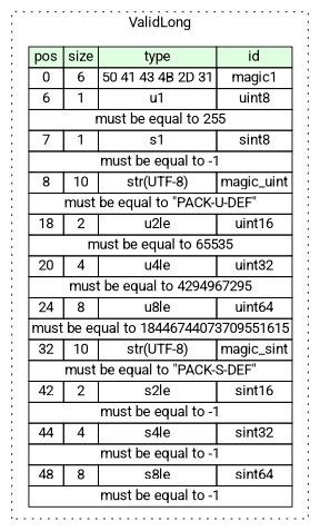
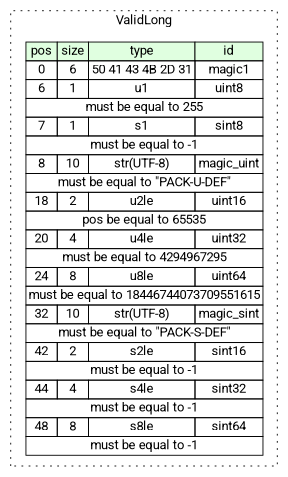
  digraph {
    rankdir=TB
    fontname=Roboto
-   n1 [label=<<TABLE BORDER="0" CELLBORDER="1" CELLSPACING="0"> 			<TR><TD BGCOLOR="#E0FFE0">pos</TD><TD BGCOLOR="#E0FFE0">size</TD><TD BGCOLOR="#E0FFE0">type</TD><TD BGCOLOR="#E0FFE0">id</TD></TR> 			<TR><TD PORT="magic1_pos">0</TD><TD PORT="magic1_size">6</TD><TD>50 41 43 4B 2D 31</TD><TD PORT="magic1_type">magic1</TD></TR> 			<TR><TD PORT="uint8_pos">6</TD><TD PORT="uint8_size">1</TD><TD>u1</TD><TD PORT="uint8_type">uint8</TD></TR> 			<TR><TD COLSPAN="4" PORT="uint8__valid">must be equal to 255</TD></TR> 			<TR><TD PORT="sint8_pos">7</TD><TD PORT="sint8_size">1</TD><TD>s1</TD><TD PORT="sint8_type">sint8</TD></TR> 			<TR><TD COLSPAN="4" PORT="sint8__valid">must be equal to -1</TD></TR> 			<TR><TD PORT="magic_uint_pos">8</TD><TD PORT="magic_uint_size">10</TD><TD>str(UTF-8)</TD><TD PORT="magic_uint_type">magic_uint</TD></TR> 			<TR><TD COLSPAN="4" PORT="magic_uint__valid">must be equal to &quot;PACK-U-DEF&quot;</TD></TR> 			<TR><TD PORT="uint16_pos">18</TD><TD PORT="uint16_size">2</TD><TD>u2le</TD><TD PORT="uint16_type">uint16</TD></TR> 			<TR><TD COLSPAN="4" PORT="uint16__valid">must be equal to 65535</TD></TR> 			<TR><TD PORT="uint32_pos">20</TD><TD PORT="uint32_size">4</TD><TD>u4le</TD><TD PORT="uint32_type">uint32</TD></TR> 			<TR><TD COLSPAN="4" PORT="uint32__valid">must be equal to 4294967295</TD></TR> 			<TR><TD PORT="uint64_pos">24</TD><TD PORT="uint64_size">8</TD><TD>u8le</TD><TD PORT="uint64_type">uint64</TD></TR> 			<TR><TD COLSPAN="4" PORT="uint64__valid">must be equal to 18446744073709551615</TD></TR> 			<TR><TD PORT="magic_sint_pos">32</TD><TD PORT="magic_sint_size">10</TD><TD>str(UTF-8)</TD><TD PORT="magic_sint_type">magic_sint</TD></TR> 			<TR><TD COLSPAN="4" PORT="magic_sint__valid">must be equal to &quot;PACK-S-DEF&quot;</TD></TR> 			<TR><TD PORT="sint16_pos">42</TD><TD PORT="sint16_size">2</TD><TD>s2le</TD><TD PORT="sint16_type">sint16</TD></TR> 			<TR><TD COLSPAN="4" PORT="sint16__valid">must be equal to -1</TD></TR> 			<TR><TD PORT="sint32_pos">44</TD><TD PORT="sint32_size">4</TD><TD>s4le</TD><TD PORT="sint32_type">sint32</TD></TR> 			<TR><TD COLSPAN="4" PORT="sint32__valid">must be equal to -1</TD></TR> 			<TR><TD PORT="sint64_pos">48</TD><TD PORT="sint64_size">8</TD><TD>s8le</TD><TD PORT="sint64_type">sint64</TD></TR> 			<TR><TD COLSPAN="4" PORT="sint64__valid">must be equal to -1</TD></TR> 		</TABLE>> shape=plaintext fontname=Roboto]
+   n1 [label=<<TABLE BORDER="0" CELLBORDER="1" CELLSPACING="0"> 			<TR><TD BGCOLOR="#E0FFE0">pos</TD><TD BGCOLOR="#E0FFE0">size</TD><TD BGCOLOR="#E0FFE0">type</TD><TD BGCOLOR="#E0FFE0">id</TD></TR> 			<TR><TD PORT="magic1_pos">0</TD><TD PORT="magic1_size">6</TD><TD>50 41 43 4B 2D 31</TD><TD PORT="magic1_type">magic1</TD></TR> 			<TR><TD PORT="uint8_pos">6</TD><TD PORT="uint8_size">1</TD><TD>u1</TD><TD PORT="uint8_type">uint8</TD></TR> 			<TR><TD COLSPAN="4" PORT="uint8__valid">must be equal to 255</TD></TR> 			<TR><TD PORT="sint8_pos">7</TD><TD PORT="sint8_size">1</TD><TD>s1</TD><TD PORT="sint8_type">sint8</TD></TR> 			<TR><TD COLSPAN="4" PORT="sint8__valid">must be equal to -1</TD></TR> 			<TR><TD PORT="magic_uint_pos">8</TD><TD PORT="magic_uint_size">10</TD><TD>str(UTF-8)</TD><TD PORT="magic_uint_type">magic_uint</TD></TR> 			<TR><TD COLSPAN="4" PORT="magic_uint__valid">must be equal to &quot;PACK-U-DEF&quot;</TD></TR> 			<TR><TD PORT="uint16_pos">18</TD><TD PORT="uint16_size">2</TD><TD>u2le</TD><TD PORT="uint16_type">uint16</TD></TR> 			<TR><TD COLSPAN="4" PORT="uint16__valid">pos be equal to 65535</TD></TR> 			<TR><TD PORT="uint32_pos">20</TD><TD PORT="uint32_size">4</TD><TD>u4le</TD><TD PORT="uint32_type">uint32</TD></TR> 			<TR><TD COLSPAN="4" PORT="uint32__valid">must be equal to 4294967295</TD></TR> 			<TR><TD PORT="uint64_pos">24</TD><TD PORT="uint64_size">8</TD><TD>u8le</TD><TD PORT="uint64_type">uint64</TD></TR> 			<TR><TD COLSPAN="4" PORT="uint64__valid">must be equal to 18446744073709551615</TD></TR> 			<TR><TD PORT="magic_sint_pos">32</TD><TD PORT="magic_sint_size">10</TD><TD>str(UTF-8)</TD><TD PORT="magic_sint_type">magic_sint</TD></TR> 			<TR><TD COLSPAN="4" PORT="magic_sint__valid">must be equal to &quot;PACK-S-DEF&quot;</TD></TR> 			<TR><TD PORT="sint16_pos">42</TD><TD PORT="sint16_size">2</TD><TD>s2le</TD><TD PORT="sint16_type">sint16</TD></TR> 			<TR><TD COLSPAN="4" PORT="sint16__valid">must be equal to -1</TD></TR> 			<TR><TD PORT="sint32_pos">44</TD><TD PORT="sint32_size">4</TD><TD>s4le</TD><TD PORT="sint32_type">sint32</TD></TR> 			<TR><TD COLSPAN="4" PORT="sint32__valid">must be equal to -1</TD></TR> 			<TR><TD PORT="sint64_pos">48</TD><TD PORT="sint64_size">8</TD><TD>s8le</TD><TD PORT="sint64_type">sint64</TD></TR> 			<TR><TD COLSPAN="4" PORT="sint64__valid">must be equal to -1</TD></TR> 		</TABLE>> shape=plaintext fontname=Roboto]
    subgraph cluster_1 {
      label=ValidLong
      style=dotted
      n1
    }
  }
